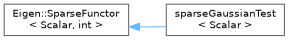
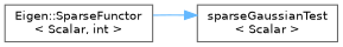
  digraph {
    rankdir=LR
    node [color=grey40 fillcolor=white fontname=Helvetica fontsize=10 shape=box style=filled]
    n1 [height=0.2 label="Eigen::SparseFunctor\l\< Scalar, int \>" width=0.4]
    n2 [height=0.2 label="sparseGaussianTest\l\< Scalar \>" width=0.4]
-   n1 -> n2 [color=steelblue1 dir=back fontname=Helvetica fontsize=10 labelfontname=Helvetica labelfontsize=10 style=solid]
+   n2 -> n1 [color=steelblue1 dir=back fontname=Helvetica fontsize=10 labelfontname=Helvetica labelfontsize=10 style=solid]
  }
